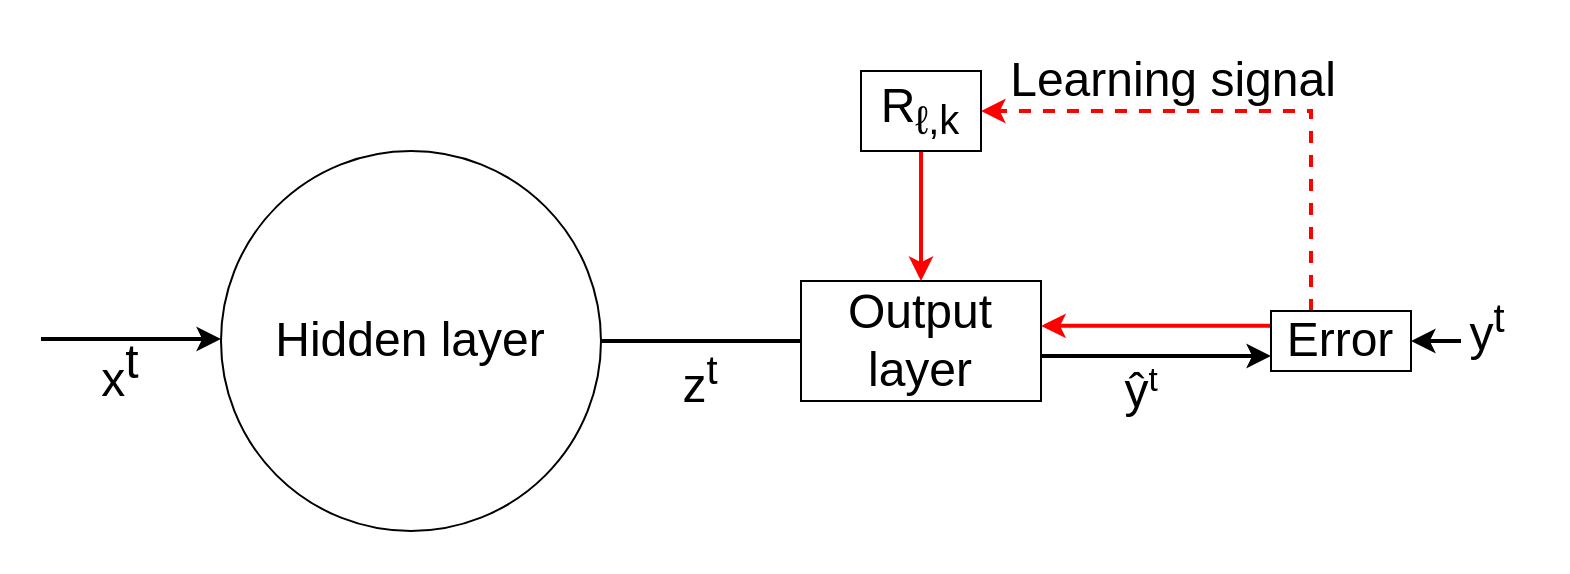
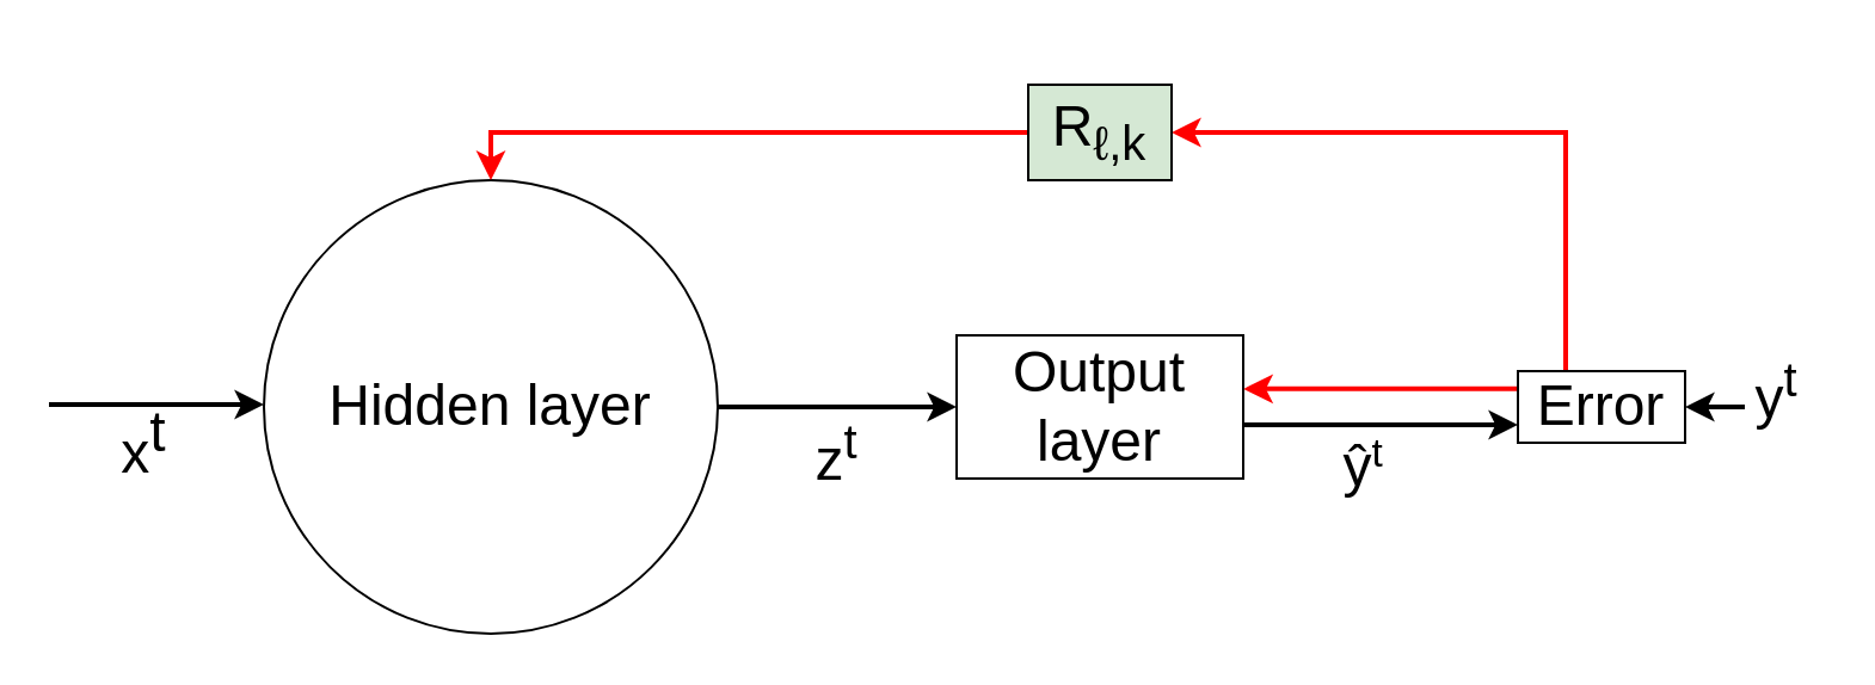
  <mxCell id="0" />
  <mxCell id="1" parent="0" />
  <mxCell id="2" value="x&lt;sup style=&quot;font-size: 24px;&quot;&gt;t&lt;/sup&gt;" style="text;html=1;align=center;verticalAlign=middle;whiteSpace=wrap;rounded=0;fontSize=24;labelBorderColor=none;strokeColor=none;" vertex="1" parent="1"><mxGeometry x="40" y="170" width="40" height="30" as="geometry" /></mxCell>
- <mxCell id="3" style="edgeStyle=orthogonalEdgeStyle;rounded=0;orthogonalLoop=1;jettySize=auto;html=1;entryX=0;entryY=0.5;entryDx=0;entryDy=0;fontSize=24;strokeWidth=2;endArrow=none;" edge="1" parent="1" source="4" target="6"><mxGeometry relative="1" as="geometry" /></mxCell>
+ <mxCell id="3" style="edgeStyle=orthogonalEdgeStyle;rounded=0;orthogonalLoop=1;jettySize=auto;html=1;entryX=0;entryY=0.5;entryDx=0;entryDy=0;fontSize=24;strokeWidth=2;" edge="1" parent="1" source="4" target="6"><mxGeometry relative="1" as="geometry" /></mxCell>
  <mxCell id="4" value="Hidden layer" style="ellipse;whiteSpace=wrap;html=1;aspect=fixed;fontSize=24;" vertex="1" parent="1"><mxGeometry x="110" y="75" width="190" height="190" as="geometry" /></mxCell>
  <mxCell id="5" style="edgeStyle=orthogonalEdgeStyle;rounded=0;orthogonalLoop=1;jettySize=auto;html=1;entryX=0;entryY=0.75;entryDx=0;entryDy=0;strokeColor=#000000;strokeWidth=2;fontSize=24;" edge="1" parent="1" source="6" target="14"><mxGeometry relative="1" as="geometry"><Array as="points"><mxPoint x="570" y="178" /></Array></mxGeometry></mxCell>
  <mxCell id="6" value="Output layer" style="rounded=0;whiteSpace=wrap;html=1;fontSize=24;" vertex="1" parent="1"><mxGeometry x="400" y="140" width="120" height="60" as="geometry" /></mxCell>
  <mxCell id="7" value="z&lt;sup&gt;t&lt;/sup&gt;" style="text;html=1;strokeColor=none;fillColor=none;align=center;verticalAlign=middle;whiteSpace=wrap;rounded=0;fontSize=24;" vertex="1" parent="1"><mxGeometry x="330" y="175" width="40" height="30" as="geometry" /></mxCell>
  <mxCell id="8" value="ŷ&lt;span style=&quot;font-size: 20px;&quot;&gt;&lt;sup&gt;t&lt;/sup&gt;&lt;/span&gt;" style="text;html=1;align=center;verticalAlign=middle;resizable=0;points=[];autosize=1;strokeColor=none;fillColor=none;fontSize=24;" vertex="1" parent="1"><mxGeometry x="550" y="175" width="40" height="40" as="geometry" /></mxCell>
  <mxCell id="9" value="y&lt;sup&gt;t&lt;/sup&gt;" style="text;html=1;align=center;verticalAlign=middle;resizable=0;points=[];autosize=1;strokeColor=none;fillColor=none;fontSize=24;" vertex="1" parent="1"><mxGeometry x="723" y="139" width="40" height="50" as="geometry" /></mxCell>
  <mxCell id="10" value="" style="endArrow=classic;html=1;rounded=0;fontSize=24;entryX=0;entryY=0.5;entryDx=0;entryDy=0;strokeWidth=2;" edge="1" parent="1"><mxGeometry width="50" height="50" relative="1" as="geometry"><mxPoint x="20" y="169" as="sourcePoint" /><mxPoint x="110" y="169" as="targetPoint" /></mxGeometry></mxCell>
- <mxCell id="11" style="edgeStyle=orthogonalEdgeStyle;rounded=0;orthogonalLoop=1;jettySize=auto;html=1;entryX=1;entryY=0.5;entryDx=0;entryDy=0;fontSize=24;strokeColor=#FF0000;strokeWidth=2;dashed=1;" edge="1" parent="1" source="14" target="16"><mxGeometry relative="1" as="geometry"><Array as="points"><mxPoint x="655" y="55" /></Array></mxGeometry></mxCell>
+ <mxCell id="11" style="edgeStyle=orthogonalEdgeStyle;rounded=0;orthogonalLoop=1;jettySize=auto;html=1;entryX=1;entryY=0.5;entryDx=0;entryDy=0;fontSize=24;strokeColor=#FF0000;strokeWidth=2;" edge="1" parent="1" source="14" target="16"><mxGeometry relative="1" as="geometry"><Array as="points"><mxPoint x="655" y="55" /></Array></mxGeometry></mxCell>
  <mxCell id="12" style="edgeStyle=orthogonalEdgeStyle;rounded=0;orthogonalLoop=1;jettySize=auto;html=1;entryX=1.001;entryY=0.374;entryDx=0;entryDy=0;entryPerimeter=0;strokeColor=#FF0000;strokeWidth=2;fontSize=24;" edge="1" parent="1" source="14" target="6"><mxGeometry relative="1" as="geometry"><Array as="points"><mxPoint x="570" y="162" /></Array></mxGeometry></mxCell>
  <mxCell id="13" style="edgeStyle=orthogonalEdgeStyle;rounded=0;orthogonalLoop=1;jettySize=auto;html=1;strokeColor=#000000;strokeWidth=2;fontSize=24;endArrow=none;endFill=0;startArrow=classic;startFill=1;" edge="1" parent="1" source="14"><mxGeometry relative="1" as="geometry"><mxPoint x="730" y="170" as="targetPoint" /></mxGeometry></mxCell>
  <mxCell id="14" value="Error" style="rounded=0;whiteSpace=wrap;html=1;labelBorderColor=none;strokeColor=default;fontSize=24;" vertex="1" parent="1"><mxGeometry x="635" y="155" width="70" height="30" as="geometry" /></mxCell>
- <mxCell id="15" style="edgeStyle=orthogonalEdgeStyle;rounded=0;orthogonalLoop=1;jettySize=auto;html=1;strokeColor=#FF0000;strokeWidth=2;fontSize=24;" edge="1" parent="1" source="16" target="6"><mxGeometry relative="1" as="geometry" /></mxCell>
- <mxCell id="16" value="R&lt;sub&gt;ℓ,k&lt;/sub&gt;" style="rounded=0;whiteSpace=wrap;html=1;labelBorderColor=none;strokeColor=default;fontSize=24;" vertex="1" parent="1"><mxGeometry x="430" y="35" width="60" height="40" as="geometry" /></mxCell>
- <mxCell id="17" value="Learning signal" style="text;html=1;align=center;verticalAlign=middle;resizable=0;points=[];autosize=1;strokeColor=none;fillColor=none;fontSize=24;" vertex="1" parent="1"><mxGeometry x="491" y="20" width="190" height="40" as="geometry" /></mxCell>
+ <mxCell id="15" style="edgeStyle=orthogonalEdgeStyle;rounded=0;orthogonalLoop=1;jettySize=auto;html=1;entryX=0.5;entryY=0;entryDx=0;entryDy=0;strokeColor=#FF0000;strokeWidth=2;fontSize=24;" edge="1" parent="1" source="16" target="4"><mxGeometry relative="1" as="geometry" /></mxCell>
+ <mxCell id="16" value="R&lt;sub&gt;ℓ,k&lt;/sub&gt;" style="rounded=0;whiteSpace=wrap;html=1;labelBorderColor=none;strokeColor=default;fontSize=24;fillColor=#d5e8d4;" vertex="1" parent="1"><mxGeometry x="430" y="35" width="60" height="40" as="geometry" /></mxCell>
